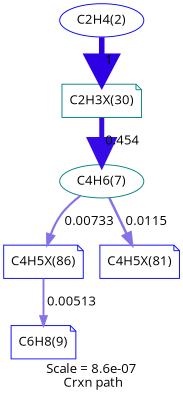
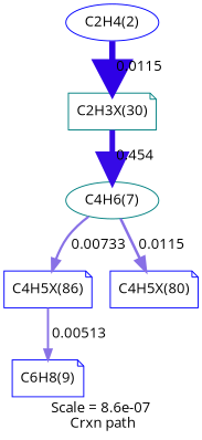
  digraph {
    fontname="Open Sans"
    label="Scale = 8.6e-07\l Crxn path"
    node [color=blue fontname="Open Sans" shape=note]
    edge [fontname="Open Sans"]
    n1 [label="C2H4(2)" shape=ellipse]
    n2 [color=teal label="C2H3X(30)"]
    n3 [color=teal label="C4H6(7)" shape=ellipse]
    n4 [label="C4H5X(86)"]
-   n5 [label="C4H5X(81)"]
+   n5 [label="C4H5X(80)"]
    n6 [label="C6H8(9)"]
-   n1 -> n2 [arrowsize=3 color="0.7, 1.5, 0.9" label=" 1" style="setlinewidth(6)"]
+   n1 -> n2 [arrowsize=3 color="0.7, 1.5, 0.9" label=" 0.0115" style="setlinewidth(6)"]
    n2 -> n3 [arrowsize=2.7 color="0.7, 0.954, 0.9" label=" 0.454" style="setlinewidth(5.4)"]
    n3 -> n4 [arrowsize=1.14 color="0.7, 0.507, 0.9" label=" 0.00733" style="setlinewidth(2.29)"]
    n3 -> n5 [arrowsize=1.32 color="0.7, 0.512, 0.9" label=" 0.0115" style="setlinewidth(2.63)"]
    n4 -> n6 [arrowsize=1.01 color="0.7, 0.505, 0.9" label=" 0.00513" style="setlinewidth(2.02)"]
  }
